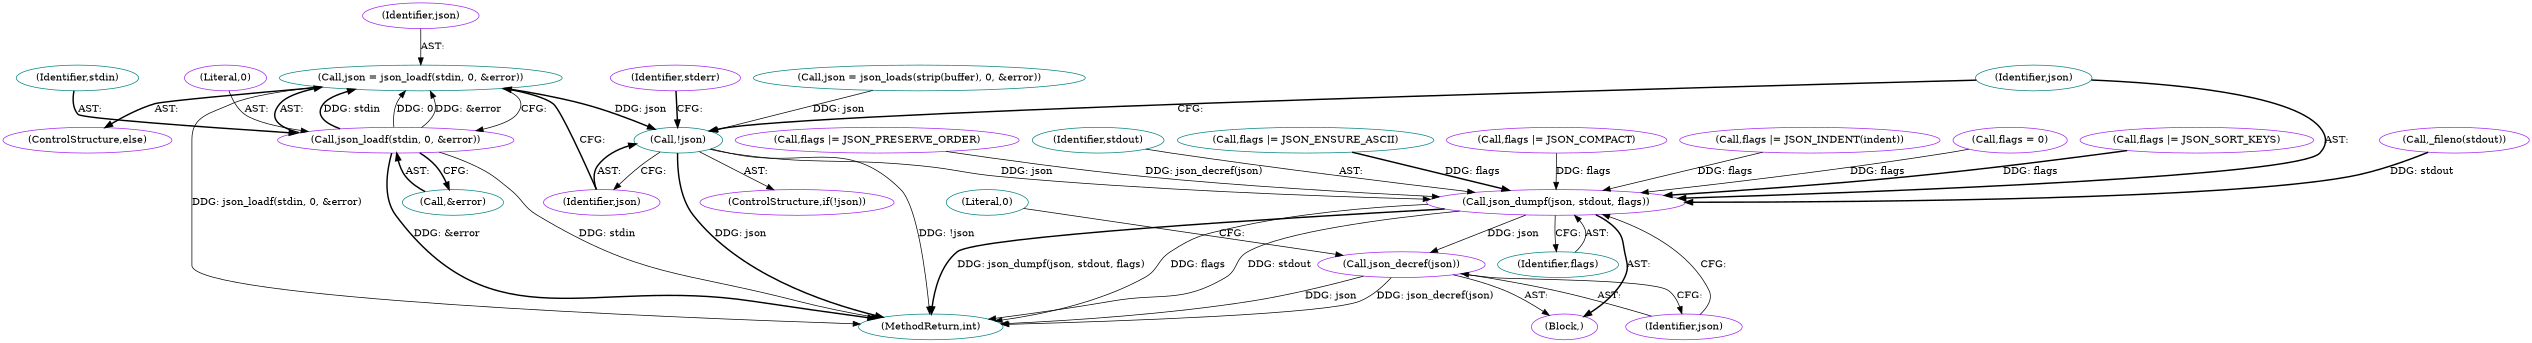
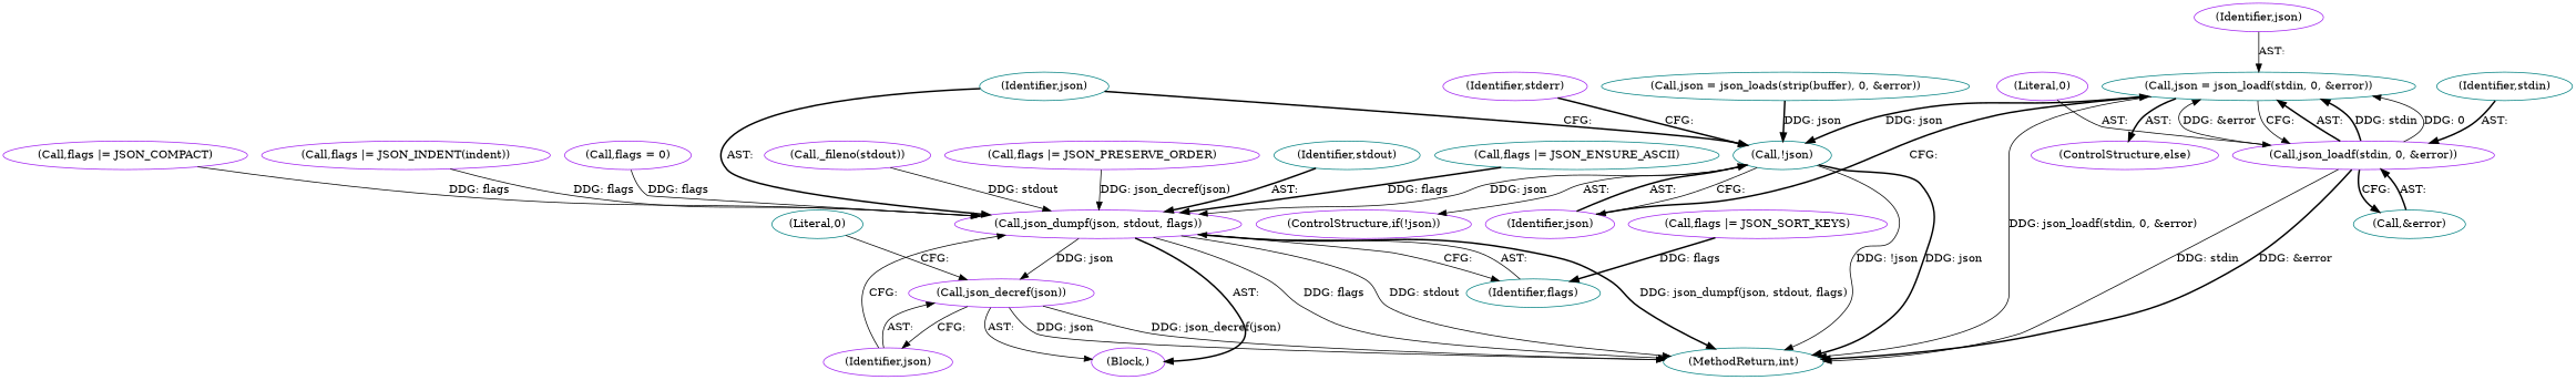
  digraph {
    node [color=purple]
    edge [style=solid]
    n1 [color=teal label="(Call,json = json_loadf(stdin, 0, &error))"]
    n2 [label="(Call,json_loadf(stdin, 0, &error))"]
    n3 [color=teal label="(Call,!json)"]
    n4 [label="(ControlStructure,else)"]
    n5 [color=teal label="(MethodReturn,int)"]
    n6 [color=teal label="(Call,&error)"]
    n7 [label="(Call,json_dumpf(json, stdout, flags))"]
    n8 [label="(ControlStructure,if(!json))"]
    n9 [label="(Identifier,json)"]
    n10 [label="(Call,json_decref(json))"]
    n11 [label="(Block,)"]
    n12 [color=teal label="(Identifier,flags)"]
    n13 [label="(Identifier,json)"]
    n14 [label="(Call,_fileno(stdout))"]
    n15 [color=teal label="(Identifier,stdin)"]
    n16 [color=teal label="(Identifier,json)"]
    n17 [label="(Call,flags |= JSON_PRESERVE_ORDER)"]
    n18 [label="(Literal,0)"]
    n19 [color=teal label="(Identifier,stdout)"]
    n20 [color=teal label="(Call,flags |= JSON_ENSURE_ASCII)"]
    n21 [label="(Call,flags |= JSON_COMPACT)"]
    n22 [label="(Identifier,json)"]
    n23 [label="(Identifier,stderr)"]
    n24 [label="(Call,flags |= JSON_INDENT(indent))"]
    n25 [color=teal label="(Literal,0)"]
    n26 [label="(Call,flags = 0)"]
    n27 [label="(Call,flags |= JSON_SORT_KEYS)"]
    n28 [color=teal label="(Call,json = json_loads(strip(buffer), 0, &error))"]
    n1 -> n2 [label="CFG: "]
    n1 -> n3 [label="DDG: json" style=bold]
    n1 -> n4 [label="AST: " style=bold]
    n1 -> n5 [label="DDG: json_loadf(stdin, 0, &error)"]
    n2 -> n1 [label="AST: " style=bold]
    n2 -> n1 [label="DDG: stdin" style=bold]
    n2 -> n1 [label="DDG: 0"]
    n2 -> n1 [label="DDG: &error"]
    n2 -> n5 [label="DDG: stdin"]
    n2 -> n5 [label="DDG: &error" style=bold]
    n2 -> n6 [label="CFG: " style=bold]
    n3 -> n5 [label="DDG: json" style=bold]
    n3 -> n5 [label="DDG: !json"]
    n3 -> n7 [label="DDG: json"]
    n3 -> n8 [label="AST: "]
    n3 -> n9 [label="CFG: "]
    n6 -> n2 [label="AST: " style=bold]
    n7 -> n5 [label="DDG: json_dumpf(json, stdout, flags)" style=bold]
    n7 -> n5 [label="DDG: flags"]
    n7 -> n5 [label="DDG: stdout"]
    n7 -> n10 [label="DDG: json"]
    n7 -> n11 [label="AST: " style=bold]
    n7 -> n12 [label="CFG: "]
    n9 -> n1 [label="CFG: " style=bold]
    n9 -> n3 [label="AST: " style=bold]
    n10 -> n5 [label="DDG: json"]
    n10 -> n5 [label="DDG: json_decref(json)"]
    n10 -> n11 [label="AST: "]
    n10 -> n13 [label="CFG: "]
    n12 -> n7 [label="AST: "]
    n13 -> n7 [label="CFG: "]
    n13 -> n10 [label="AST: "]
-   n14 -> n7 [label="DDG: stdout" style=bold]
+   n14 -> n7 [label="DDG: stdout"]
    n15 -> n2 [label="AST: " style=bold]
    n16 -> n3 [label="CFG: " style=bold]
    n16 -> n7 [label="AST: " style=bold]
    n17 -> n7 [label="DDG: json_decref(json)"]
    n18 -> n2 [label="AST: "]
-   n19 -> n7 [label="AST: "]
+   n19 -> n7 [label="AST: " style=bold]
    n20 -> n7 [label="DDG: flags" style=bold]
    n21 -> n7 [label="DDG: flags"]
    n22 -> n1 [label="AST: "]
    n23 -> n3 [label="CFG: " style=bold]
    n24 -> n7 [label="DDG: flags"]
    n25 -> n10 [label="CFG: "]
    n26 -> n7 [label="DDG: flags"]
-   n27 -> n7 [label="DDG: flags" style=bold]
-   n28 -> n3 [label="DDG: json"]
+   n27 -> n12 [label="DDG: flags" style=bold]
+   n28 -> n3 [label="DDG: json" style=bold]
  }
